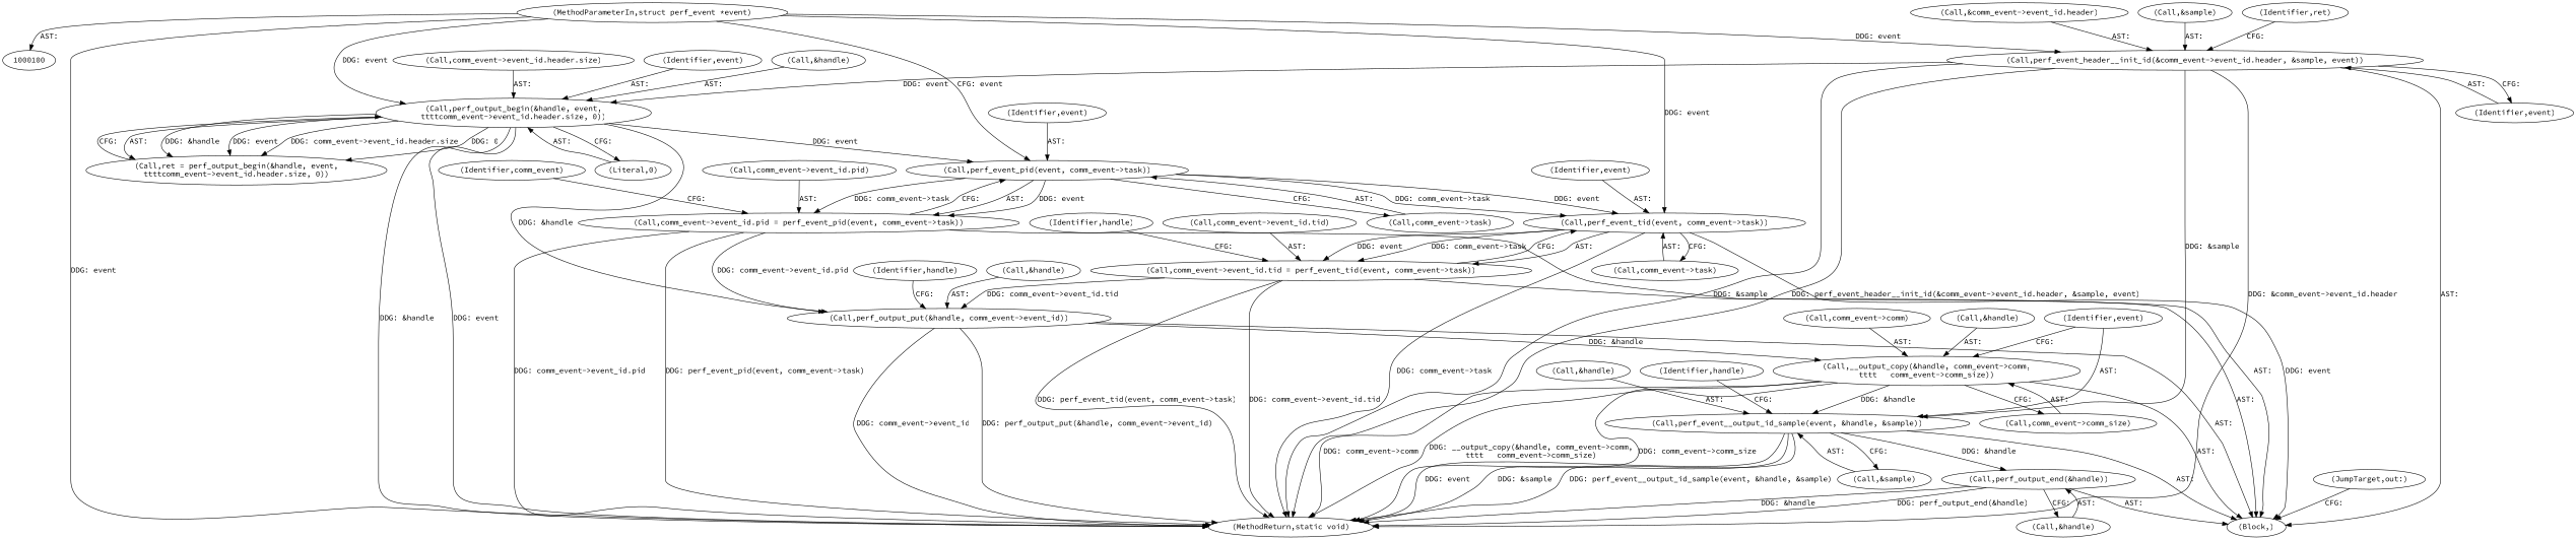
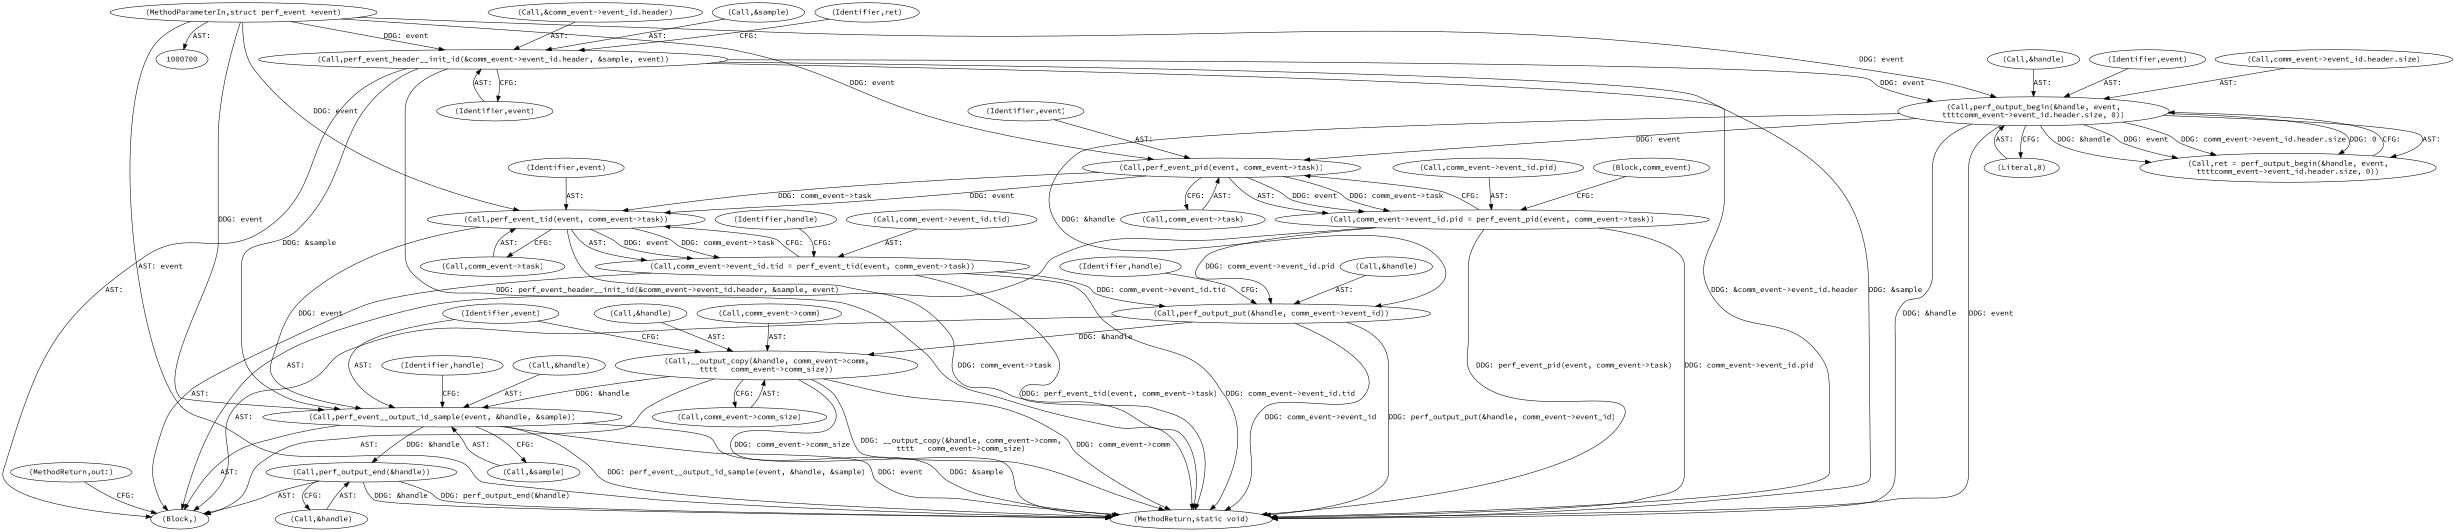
  digraph {
    fontname="Source Code Pro"
    node [fontname="Source Code Pro"]
    edge [fontname="Source Code Pro"]
    n1 [label="(Call,perf_event_pid(event, comm_event->task))"]
    n2 [label="(Call,comm_event->event_id.pid = perf_event_pid(event, comm_event->task))"]
    n3 [label="(Call,perf_event_tid(event, comm_event->task))"]
    n4 [label="(Call,comm_event->task)"]
    n5 [label="(Call,perf_output_put(&handle, comm_event->event_id))"]
    n6 [label="(MethodReturn,static void)"]
    n7 [label="(Block,)"]
    n8 [label="(Call,perf_event__output_id_sample(event, &handle, &sample))"]
    n9 [label="(Call,comm_event->event_id.tid = perf_event_tid(event, comm_event->task))"]
    n10 [label="(Call,comm_event->task)"]
    n11 [label="(Call,perf_output_begin(&handle, event,\n\t\t\t\tcomm_event->event_id.header.size, 0))"]
-   n12 [label="(Literal,0)"]
+   n12 [label="(Literal,8)"]
    n13 [label="(Call,ret = perf_output_begin(&handle, event,\n\t\t\t\tcomm_event->event_id.header.size, 0))"]
    n14 [label="(Call,__output_copy(&handle, comm_event->comm,\n\t\t\t\t   comm_event->comm_size))"]
    n15 [label="(Call,perf_event_header__init_id(&comm_event->event_id.header, &sample, event))"]
    n16 [label="(Identifier,event)"]
    n17 [label="(Call,perf_output_end(&handle))"]
    n18 [label="(Call,&sample)"]
    n19 [label="(MethodParameterIn,struct perf_event *event)"]
-   1000100
+   1000100 [label=1000700]
    n21 [label="(Call,comm_event->comm_size)"]
    n22 [label="(Call,&handle)"]
    n23 [label="(Call,&comm_event->event_id.header)"]
    n24 [label="(Call,&handle)"]
    n25 [label="(Call,&handle)"]
    n26 [label="(Call,comm_event->comm)"]
-   n27 [label="(Identifier,comm_event)"]
+   n27 [label="(Block,comm_event)"]
    n28 [label="(Identifier,event)"]
    n29 [label="(Identifier,event)"]
    n30 [label="(Call,&handle)"]
    n31 [label="(Call,comm_event->event_id.tid)"]
    n32 [label="(Call,&handle)"]
    n33 [label="(Identifier,handle)"]
    n34 [label="(Identifier,handle)"]
    n35 [label="(Call,&sample)"]
    n36 [label="(Identifier,ret)"]
    n37 [label="(Identifier,handle)"]
    n38 [label="(Call,comm_event->event_id.header.size)"]
-   n39 [label="(JumpTarget,out:)"]
+   n39 [label="(MethodReturn,out:)"]
    n40 [label="(Identifier,event)"]
    n41 [label="(Call,comm_event->event_id.pid)"]
    n42 [label="(Identifier,event)"]
    n1 -> n2 [label="AST: "]
    n1 -> n2 [label="DDG: event"]
    n1 -> n2 [label="DDG: comm_event->task"]
    n1 -> n3 [label="DDG: event"]
    n1 -> n3 [label="DDG: comm_event->task"]
    n1 -> n4 [label="CFG: "]
    n2 -> n1 [label="CFG: "]
    n2 -> n5 [label="DDG: comm_event->event_id.pid"]
    n2 -> n6 [label="DDG: comm_event->event_id.pid"]
    n2 -> n6 [label="DDG: perf_event_pid(event, comm_event->task)"]
    n2 -> n7 [label="AST: "]
    n3 -> n6 [label="DDG: comm_event->task"]
-   n3 -> n7 [label="DDG: event"]
+   n3 -> n8 [label="DDG: event"]
    n3 -> n9 [label="AST: "]
    n3 -> n9 [label="DDG: event"]
    n3 -> n9 [label="DDG: comm_event->task"]
    n3 -> n10 [label="CFG: "]
    n4 -> n1 [label="AST: "]
    n5 -> n6 [label="DDG: comm_event->event_id"]
    n5 -> n6 [label="DDG: perf_output_put(&handle, comm_event->event_id)"]
    n5 -> n7 [label="AST: "]
    n5 -> n14 [label="DDG: &handle"]
    n8 -> n6 [label="DDG: &sample"]
    n8 -> n6 [label="DDG: perf_event__output_id_sample(event, &handle, &sample)"]
    n8 -> n6 [label="DDG: event"]
    n8 -> n7 [label="AST: "]
    n8 -> n17 [label="DDG: &handle"]
    n8 -> n18 [label="CFG: "]
    n9 -> n3 [label="CFG: "]
    n9 -> n5 [label="DDG: comm_event->event_id.tid"]
    n9 -> n6 [label="DDG: comm_event->event_id.tid"]
    n9 -> n6 [label="DDG: perf_event_tid(event, comm_event->task)"]
    n9 -> n7 [label="AST: "]
    n10 -> n3 [label="AST: "]
    n11 -> n1 [label="DDG: event"]
    n11 -> n5 [label="DDG: &handle"]
    n11 -> n6 [label="DDG: &handle"]
    n11 -> n6 [label="DDG: event"]
    n11 -> n12 [label="CFG: "]
    n11 -> n13 [label="AST: "]
    n11 -> n13 [label="DDG: &handle"]
    n11 -> n13 [label="DDG: event"]
    n11 -> n13 [label="DDG: comm_event->event_id.header.size"]
    n11 -> n13 [label="DDG: 0"]
    n12 -> n11 [label="AST: "]
    n13 -> n11 [label="CFG: "]
    n14 -> n6 [label="DDG: comm_event->comm"]
    n14 -> n6 [label="DDG: comm_event->comm_size"]
    n14 -> n6 [label="DDG: __output_copy(&handle, comm_event->comm,\n\t\t\t\t   comm_event->comm_size)"]
    n14 -> n7 [label="AST: "]
    n14 -> n8 [label="DDG: &handle"]
    n14 -> n21 [label="CFG: "]
    n15 -> n6 [label="DDG: &comm_event->event_id.header"]
    n15 -> n6 [label="DDG: &sample"]
    n15 -> n6 [label="DDG: perf_event_header__init_id(&comm_event->event_id.header, &sample, event)"]
    n15 -> n7 [label="AST: "]
    n15 -> n8 [label="DDG: &sample"]
    n15 -> n11 [label="DDG: event"]
    n15 -> n16 [label="CFG: "]
    n16 -> n15 [label="AST: "]
    n17 -> n6 [label="DDG: &handle"]
    n17 -> n6 [label="DDG: perf_output_end(&handle)"]
    n17 -> n7 [label="AST: "]
    n17 -> n22 [label="CFG: "]
    n18 -> n8 [label="AST: "]
-   n19 -> n1 [label="CFG: event"]
+   n19 -> n1 [label="DDG: event"]
    n19 -> n3 [label="DDG: event"]
-   n19 -> n6 [label="DDG: event"]
+   n19 -> n6 [label="AST: event"]
+   n19 -> n8 [label="DDG: event"]
    n19 -> n11 [label="DDG: event"]
    n19 -> n15 [label="DDG: event"]
    n19 -> 1000100 [label="AST: "]
    n21 -> n14 [label="AST: "]
    n22 -> n17 [label="AST: "]
    n23 -> n15 [label="AST: "]
    n24 -> n8 [label="AST: "]
    n25 -> n11 [label="AST: "]
    n26 -> n14 [label="AST: "]
    n27 -> n2 [label="CFG: "]
    n28 -> n3 [label="AST: "]
    n29 -> n11 [label="AST: "]
    n30 -> n5 [label="AST: "]
    n31 -> n9 [label="AST: "]
    n32 -> n14 [label="AST: "]
    n33 -> n8 [label="CFG: "]
    n34 -> n5 [label="CFG: "]
    n35 -> n15 [label="AST: "]
    n36 -> n15 [label="CFG: "]
    n37 -> n9 [label="CFG: "]
    n38 -> n11 [label="AST: "]
    n39 -> n7 [label="CFG: "]
    n40 -> n8 [label="AST: "]
    n40 -> n14 [label="CFG: "]
    n41 -> n2 [label="AST: "]
    n42 -> n1 [label="AST: "]
  }
